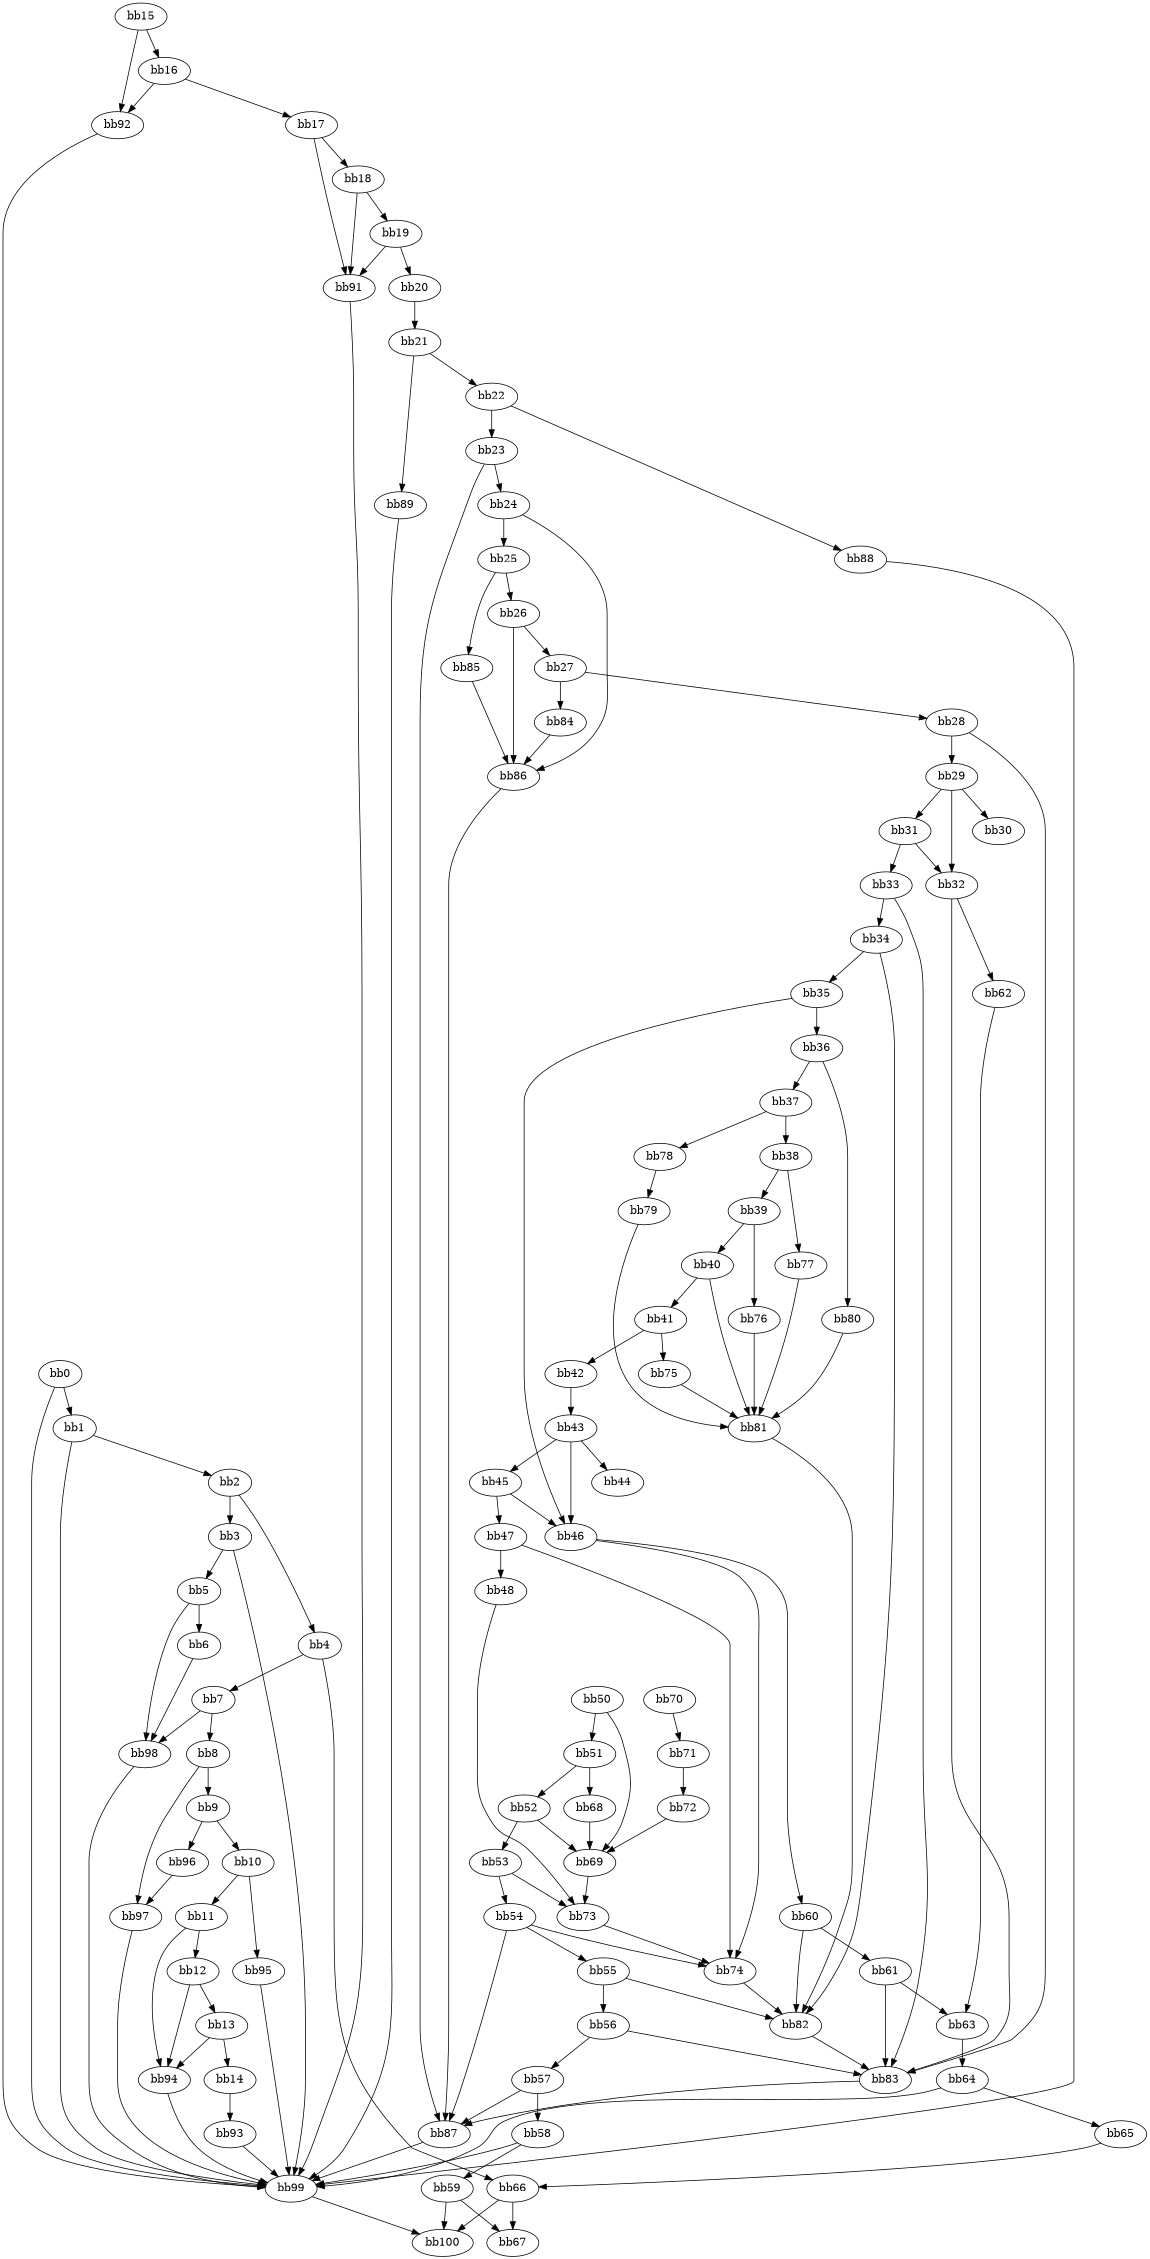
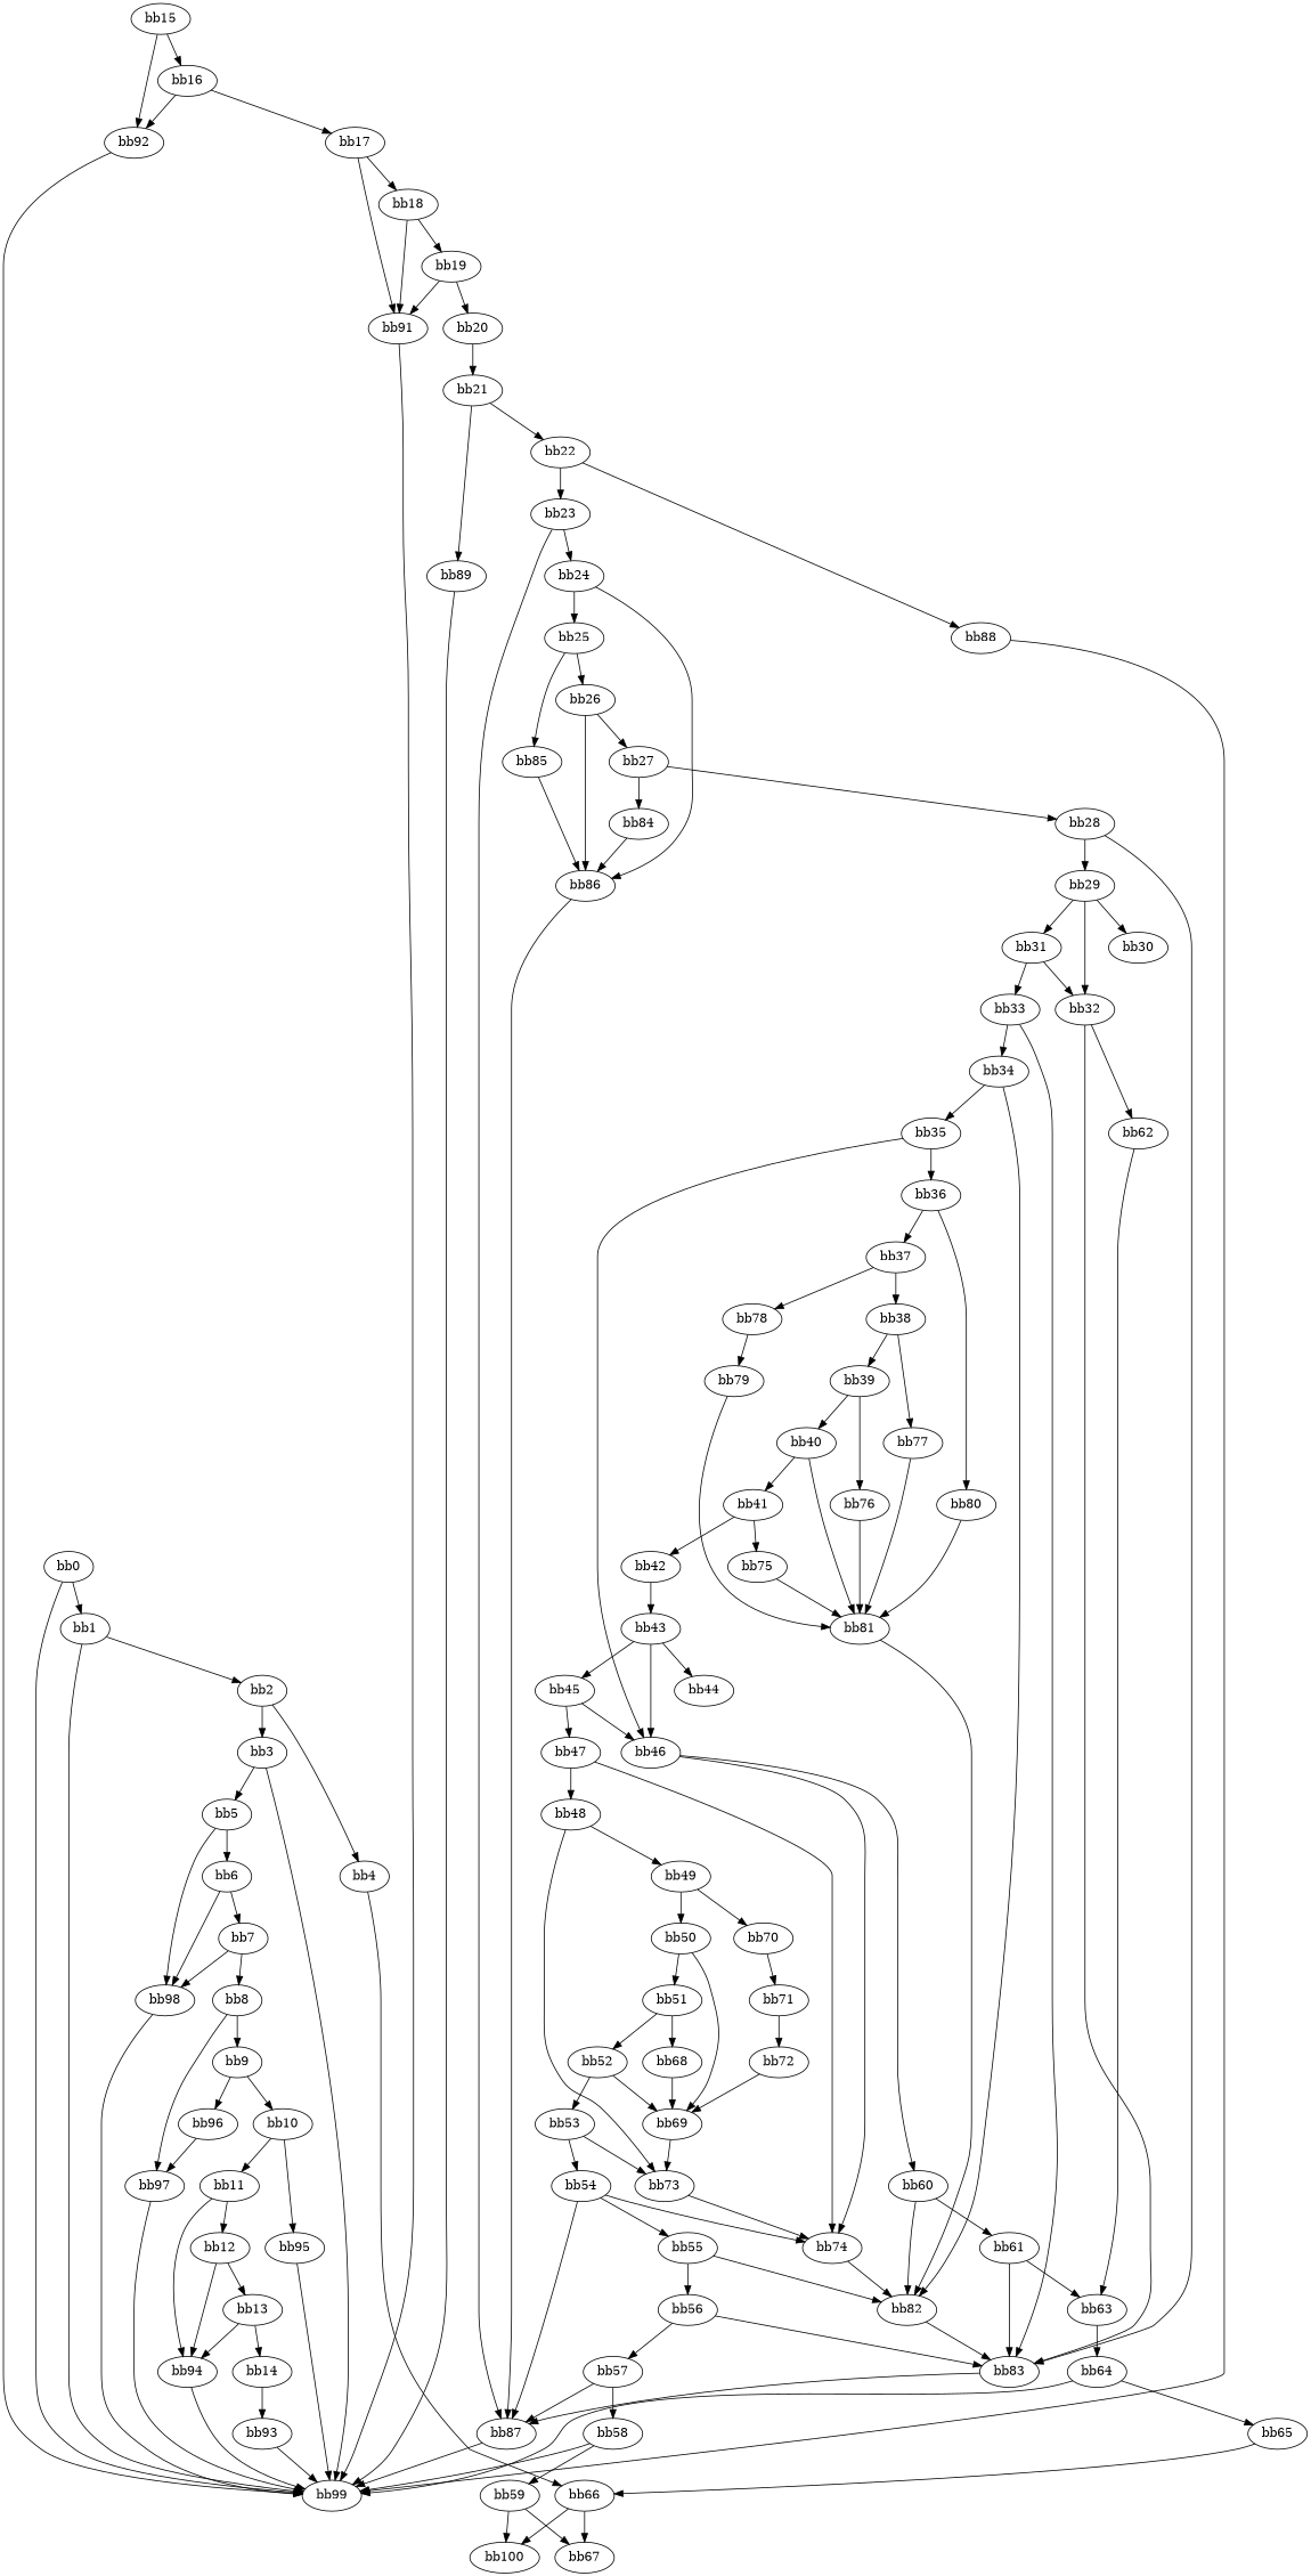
  digraph {
    n1 [label="bb0\l"]
    n2 [label="bb1\l"]
    n3 [label="bb99\l"]
    n4 [label="bb2\l"]
    n5 [label="bb100\l"]
    n6 [label="bb3\l"]
    n7 [label="bb4\l"]
    n8 [label="bb5\l"]
    n9 [label="bb66\l"]
    n10 [label="bb6\l"]
    n11 [label="bb98\l"]
    n12 [label="bb67\l"]
    n13 [label="bb7\l"]
    n14 [label="bb8\l"]
    n15 [label="bb9\l"]
    n16 [label="bb97\l"]
    n17 [label="bb10\l"]
    n18 [label="bb96\l"]
    n19 [label="bb11\l"]
    n20 [label="bb95\l"]
    n21 [label="bb12\l"]
    n22 [label="bb94\l"]
    n23 [label="bb13\l"]
    n24 [label="bb14\l"]
    n25 [label="bb93\l"]
    n26 [label="bb15\l"]
    n27 [label="bb16\l"]
    n28 [label="bb92\l"]
    n29 [label="bb17\l"]
    n30 [label="bb18\l"]
    n31 [label="bb91\l"]
    n32 [label="bb19\l"]
    n33 [label="bb20\l"]
    n34 [label="bb21\l"]
    n35 [label="bb22\l"]
    n36 [label="bb89\l"]
    n37 [label="bb23\l"]
    n38 [label="bb88\l"]
    n39 [label="bb24\l"]
    n40 [label="bb87\l"]
    n41 [label="bb25\l"]
    n42 [label="bb86\l"]
    n43 [label="bb26\l"]
    n44 [label="bb85\l"]
    n45 [label="bb27\l"]
    n46 [label="bb28\l"]
    n47 [label="bb84\l"]
    n48 [label="bb29\l"]
    n49 [label="bb83\l"]
    n50 [label="bb30\l"]
    n51 [label="bb31\l"]
    n52 [label="bb32\l"]
    n53 [label="bb33\l"]
    n54 [label="bb62\l"]
    n55 [label="bb34\l"]
    n56 [label="bb63\l"]
    n57 [label="bb35\l"]
    n58 [label="bb82\l"]
    n59 [label="bb36\l"]
    n60 [label="bb46\l"]
    n61 [label="bb37\l"]
    n62 [label="bb80\l"]
    n63 [label="bb81\l"]
    n64 [label="bb38\l"]
    n65 [label="bb78\l"]
    n66 [label="bb39\l"]
    n67 [label="bb77\l"]
    n68 [label="bb79\l"]
    n69 [label="bb40\l"]
    n70 [label="bb76\l"]
    n71 [label="bb41\l"]
    n72 [label="bb42\l"]
    n73 [label="bb75\l"]
    n74 [label="bb43\l"]
    n75 [label="bb44\l"]
    n76 [label="bb45\l"]
    n77 [label="bb74\l"]
    n78 [label="bb47\l"]
    n79 [label="bb60\l"]
    n80 [label="bb48\l"]
    n81 [label="bb61\l"]
+   n82 [label="bb49\l"]
    n83 [label="bb73\l"]
    n84 [label="bb50\l"]
    n85 [label="bb70\l"]
    n86 [label="bb51\l"]
    n87 [label="bb69\l"]
    n88 [label="bb71\l"]
    n89 [label="bb52\l"]
    n90 [label="bb68\l"]
    n91 [label="bb53\l"]
    n92 [label="bb54\l"]
    n93 [label="bb55\l"]
    n94 [label="bb56\l"]
    n95 [label="bb57\l"]
    n96 [label="bb58\l"]
    n97 [label="bb59\l"]
    n98 [label="bb64\l"]
    n99 [label="bb65\l"]
    n100 [label="bb72\l"]
    n1 -> n2
    n1 -> n3
    n2 -> n3
    n2 -> n4
-   n3 -> n5
    n4 -> n6
    n4 -> n7
    n6 -> n3
    n6 -> n8
    n7 -> n9
    n8 -> n10
    n8 -> n11
    n9 -> n5
    n9 -> n12
    n10 -> n11
-   n7 -> n13
+   n10 -> n13
    n11 -> n3
    n13 -> n11
    n13 -> n14
    n14 -> n15
    n14 -> n16
    n15 -> n17
    n15 -> n18
    n16 -> n3
    n17 -> n19
    n17 -> n20
    n18 -> n16
    n19 -> n21
    n19 -> n22
    n20 -> n3
    n21 -> n22
    n21 -> n23
    n22 -> n3
    n23 -> n22
    n23 -> n24
    n24 -> n25
    n25 -> n3
    n26 -> n27
    n26 -> n28
    n27 -> n28
    n27 -> n29
    n28 -> n3
    n29 -> n30
    n29 -> n31
    n30 -> n31
    n30 -> n32
    n31 -> n3
    n32 -> n31
    n32 -> n33
    n33 -> n34
    n34 -> n35
    n34 -> n36
    n35 -> n37
    n35 -> n38
    n36 -> n3
    n37 -> n39
    n37 -> n40
    n38 -> n3
    n39 -> n41
    n39 -> n42
    n40 -> n3
    n41 -> n43
    n41 -> n44
    n42 -> n40
    n43 -> n42
    n43 -> n45
    n44 -> n42
    n45 -> n46
    n45 -> n47
    n46 -> n48
    n46 -> n49
    n47 -> n42
    n48 -> n50
    n48 -> n51
    n48 -> n52
    n49 -> n40
    n51 -> n52
    n51 -> n53
    n52 -> n49
    n52 -> n54
    n53 -> n49
    n53 -> n55
    n54 -> n56
    n55 -> n57
    n55 -> n58
    n56 -> n98
    n57 -> n59
    n57 -> n60
    n58 -> n49
    n59 -> n61
    n59 -> n62
    n60 -> n77
    n60 -> n79
    n61 -> n64
    n61 -> n65
    n62 -> n63
    n63 -> n58
    n64 -> n66
    n64 -> n67
    n65 -> n68
    n66 -> n69
    n66 -> n70
    n67 -> n63
    n68 -> n63
    n69 -> n63
    n69 -> n71
    n70 -> n63
    n71 -> n72
    n71 -> n73
    n72 -> n74
    n73 -> n63
    n74 -> n60
    n74 -> n75
    n74 -> n76
    n76 -> n60
    n76 -> n78
    n77 -> n58
    n78 -> n77
    n78 -> n80
    n79 -> n58
    n79 -> n81
+   n80 -> n82
    n80 -> n83
    n81 -> n49
    n81 -> n56
+   n82 -> n84
+   n82 -> n85
    n83 -> n77
    n84 -> n86
    n84 -> n87
    n85 -> n88
    n86 -> n89
    n86 -> n90
    n87 -> n83
    n88 -> n100
    n89 -> n87
    n89 -> n91
    n90 -> n87
    n91 -> n83
    n91 -> n92
    n92 -> n40
    n92 -> n77
    n92 -> n93
    n93 -> n58
    n93 -> n94
    n94 -> n49
    n94 -> n95
    n95 -> n40
    n95 -> n96
    n96 -> n3
    n96 -> n97
    n97 -> n5
    n97 -> n12
    n98 -> n3
    n98 -> n99
    n99 -> n9
    n100 -> n87
  }
